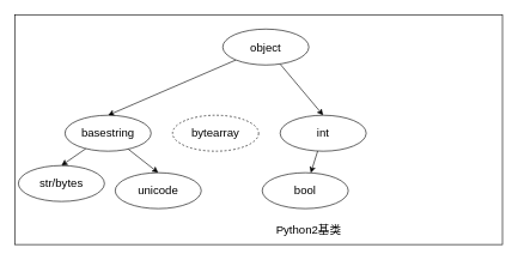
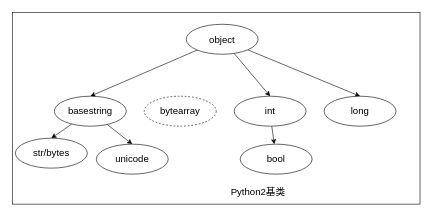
  <mxCell id="0" />
  <mxCell id="1" parent="0" />
  <mxCell id="2" value="" style="rounded=0;whiteSpace=wrap;html=1;fontSize=16;" vertex="1" parent="1"><mxGeometry x="20" y="20" width="680" height="320" as="geometry" /></mxCell>
  <mxCell id="3" value="str/bytes" style="ellipse;whiteSpace=wrap;html=1;fontSize=16;" vertex="1" parent="1"><mxGeometry x="25" y="230" width="120" height="50" as="geometry" /></mxCell>
- <mxCell id="4" value="bool" style="ellipse;whiteSpace=wrap;html=1;fontSize=16;" vertex="1" parent="1"><mxGeometry x="365" y="240" width="120" height="50" as="geometry" /></mxCell>
+ <mxCell id="4" value="bool" style="ellipse;whiteSpace=wrap;html=1;fontSize=16;" vertex="1" parent="1"><mxGeometry x="400" y="240" width="120" height="50" as="geometry" /></mxCell>
  <mxCell id="5" value="bytearray" style="ellipse;whiteSpace=wrap;html=1;fontSize=16;dashed=1;" vertex="1" parent="1"><mxGeometry x="240" y="160" width="120" height="50" as="geometry" /></mxCell>
  <mxCell id="6" style="rounded=0;orthogonalLoop=1;jettySize=auto;html=1;entryX=0.5;entryY=0;entryDx=0;entryDy=0;fontSize=16;" edge="1" parent="1" source="9" target="15"><mxGeometry relative="1" as="geometry" /></mxCell>
  <mxCell id="7" style="edgeStyle=none;rounded=0;orthogonalLoop=1;jettySize=auto;html=1;entryX=0.5;entryY=0;entryDx=0;entryDy=0;fontSize=16;" edge="1" parent="1" source="9" target="11"><mxGeometry relative="1" as="geometry" /></mxCell>
+ <mxCell id="8" style="edgeStyle=none;rounded=0;orthogonalLoop=1;jettySize=auto;html=1;entryX=0.5;entryY=0;entryDx=0;entryDy=0;fontSize=16;" edge="1" parent="1" source="9" target="12"><mxGeometry relative="1" as="geometry" /></mxCell>
  <mxCell id="9" value="object" style="ellipse;whiteSpace=wrap;html=1;fontSize=16;" vertex="1" parent="1"><mxGeometry x="310" y="40" width="120" height="50" as="geometry" /></mxCell>
  <mxCell id="10" style="edgeStyle=none;rounded=0;orthogonalLoop=1;jettySize=auto;html=1;fontSize=16;" edge="1" parent="1" source="11" target="4"><mxGeometry relative="1" as="geometry" /></mxCell>
  <mxCell id="11" value="int" style="ellipse;whiteSpace=wrap;html=1;fontSize=16;" vertex="1" parent="1"><mxGeometry x="390" y="160" width="120" height="50" as="geometry" /></mxCell>
+ <mxCell id="12" value="long" style="ellipse;whiteSpace=wrap;html=1;fontSize=16;" vertex="1" parent="1"><mxGeometry x="540" y="160" width="120" height="50" as="geometry" /></mxCell>
  <mxCell id="13" style="edgeStyle=none;rounded=0;orthogonalLoop=1;jettySize=auto;html=1;entryX=0.5;entryY=0;entryDx=0;entryDy=0;fontSize=16;" edge="1" parent="1" source="15" target="3"><mxGeometry relative="1" as="geometry" /></mxCell>
  <mxCell id="14" style="edgeStyle=none;rounded=0;orthogonalLoop=1;jettySize=auto;html=1;entryX=0.5;entryY=0;entryDx=0;entryDy=0;fontSize=16;" edge="1" parent="1" source="15" target="16"><mxGeometry relative="1" as="geometry" /></mxCell>
  <mxCell id="15" value="basestring" style="ellipse;whiteSpace=wrap;html=1;fontSize=16;" vertex="1" parent="1"><mxGeometry x="90" y="160" width="120" height="50" as="geometry" /></mxCell>
  <mxCell id="16" value="unicode" style="ellipse;whiteSpace=wrap;html=1;fontSize=16;" vertex="1" parent="1"><mxGeometry x="160" y="240" width="120" height="50" as="geometry" /></mxCell>
  <mxCell id="17" value="Python2基类&lt;br&gt;" style="text;html=1;strokeColor=none;fillColor=none;align=center;verticalAlign=middle;whiteSpace=wrap;rounded=0;fontSize=16;" vertex="1" parent="1"><mxGeometry x="370" y="310" width="120" height="20" as="geometry" /></mxCell>
